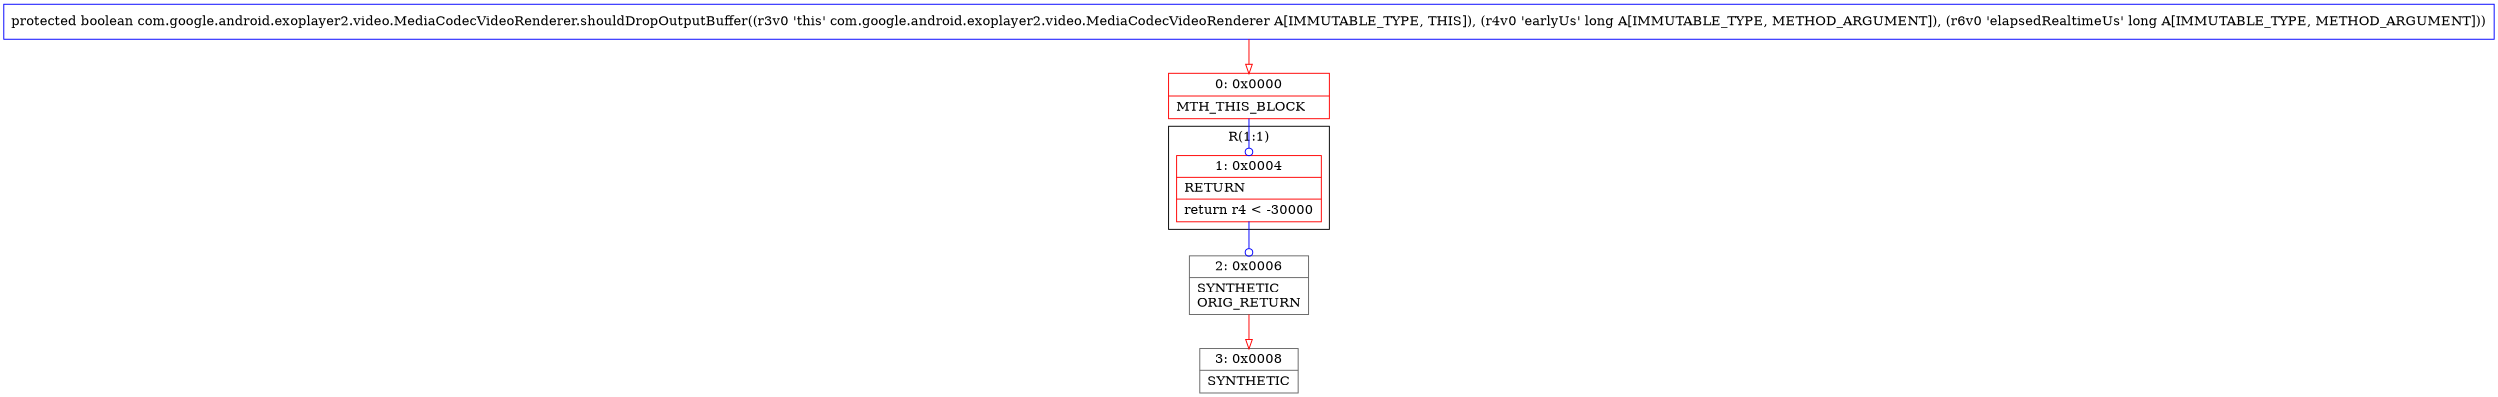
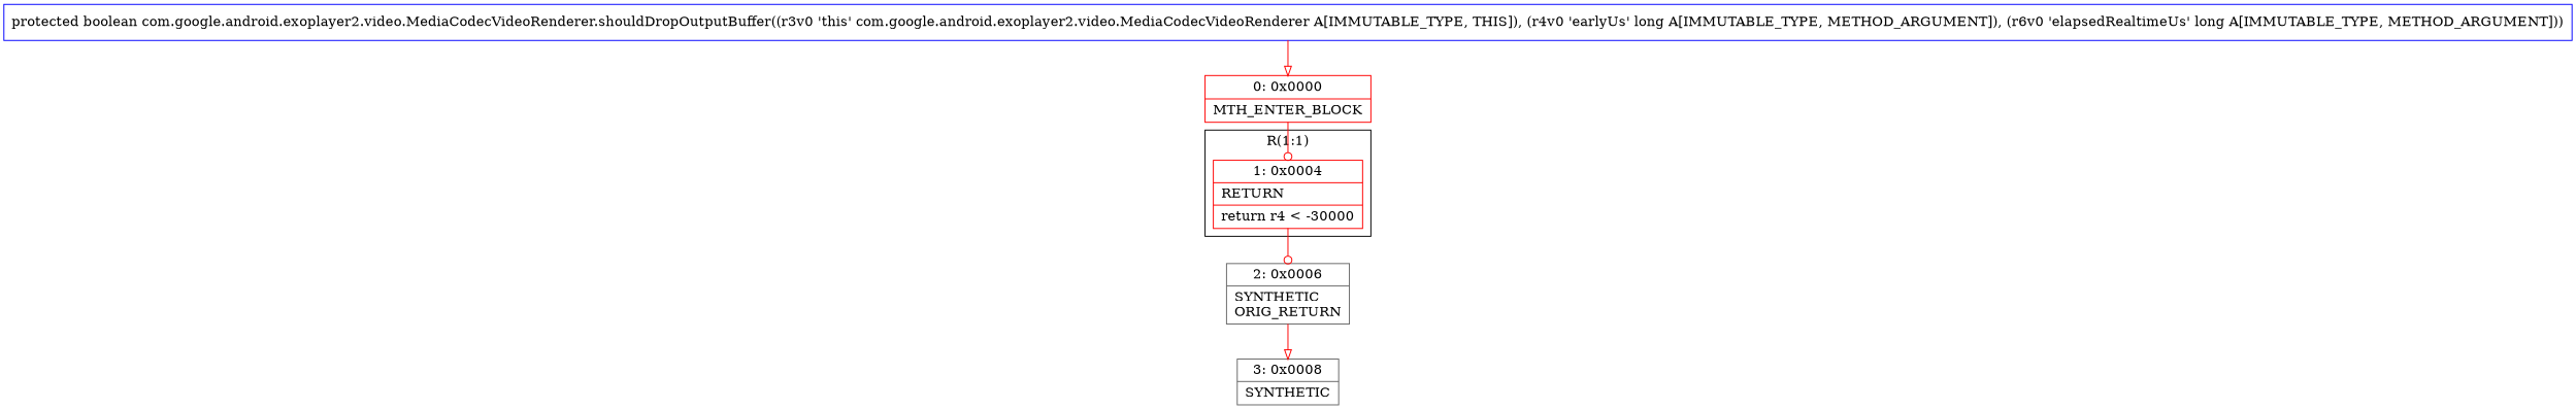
  digraph {
    node [color=red shape=record]
    edge [arrowhead=odot color=blue]
    n1 [label="{1\:\ 0x0004|RETURN\l|return r4 \< \-30000\l}"]
    n2 [color=gray40 label="{2\:\ 0x0006|SYNTHETIC\lORIG_RETURN\l}"]
    n3 [color=gray40 label="{3\:\ 0x0008|SYNTHETIC\l}"]
-   n4 [label="{0\:\ 0x0000|MTH_THIS_BLOCK\l}"]
+   n4 [label="{0\:\ 0x0000|MTH_ENTER_BLOCK\l}"]
    n5 [color=blue label="{protected boolean com.google.android.exoplayer2.video.MediaCodecVideoRenderer.shouldDropOutputBuffer((r3v0 'this' com.google.android.exoplayer2.video.MediaCodecVideoRenderer A[IMMUTABLE_TYPE, THIS]), (r4v0 'earlyUs' long A[IMMUTABLE_TYPE, METHOD_ARGUMENT]), (r6v0 'elapsedRealtimeUs' long A[IMMUTABLE_TYPE, METHOD_ARGUMENT])) }"]
    subgraph cluster_1 {
      label="R(1:1)"
      n1
    }
-   n1 -> n2
+   n1 -> n2 [color=red]
    n2 -> n3 [arrowhead=onormal color=red]
-   n4 -> n1
+   n4 -> n1 [color=red]
    n5 -> n4 [arrowhead=onormal color=red]
  }
